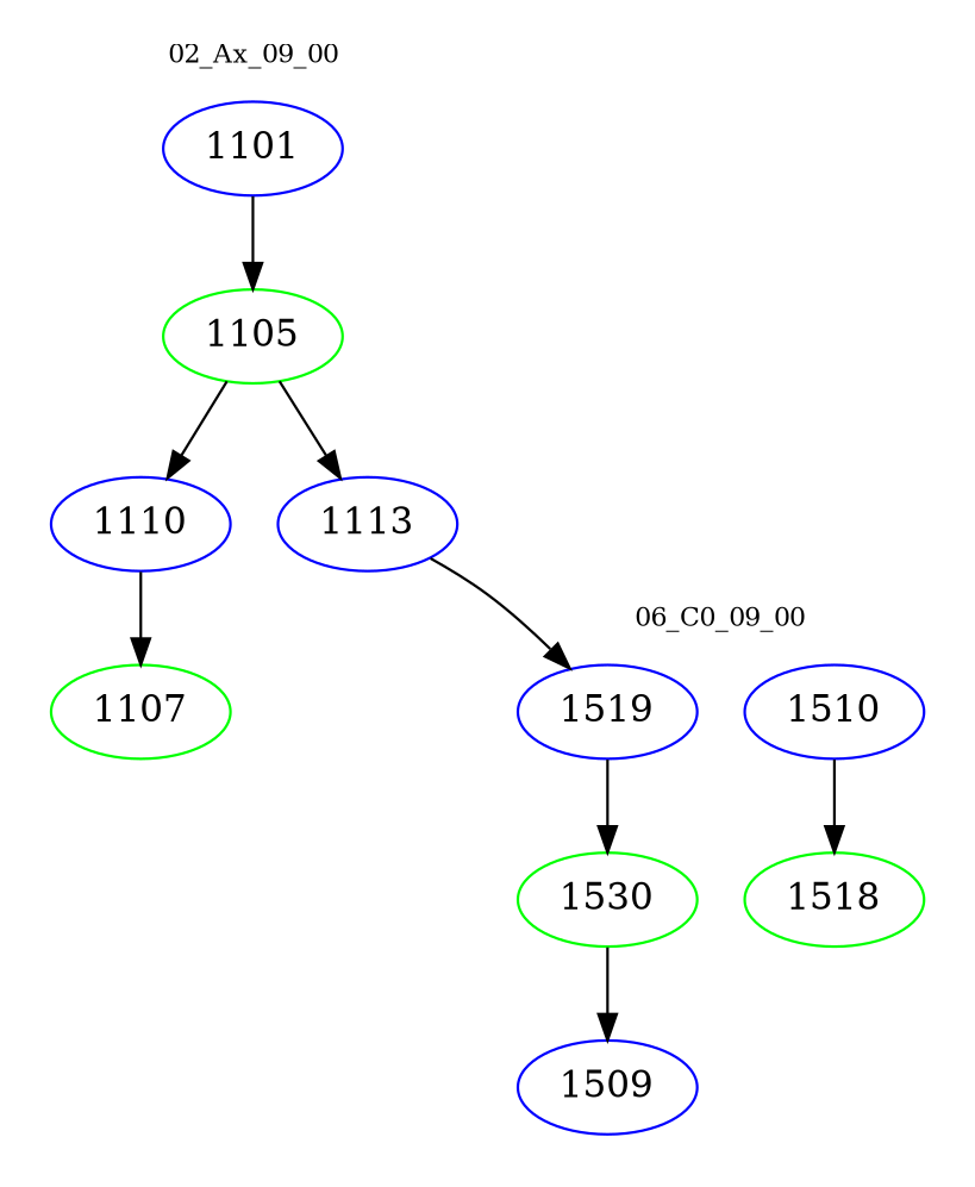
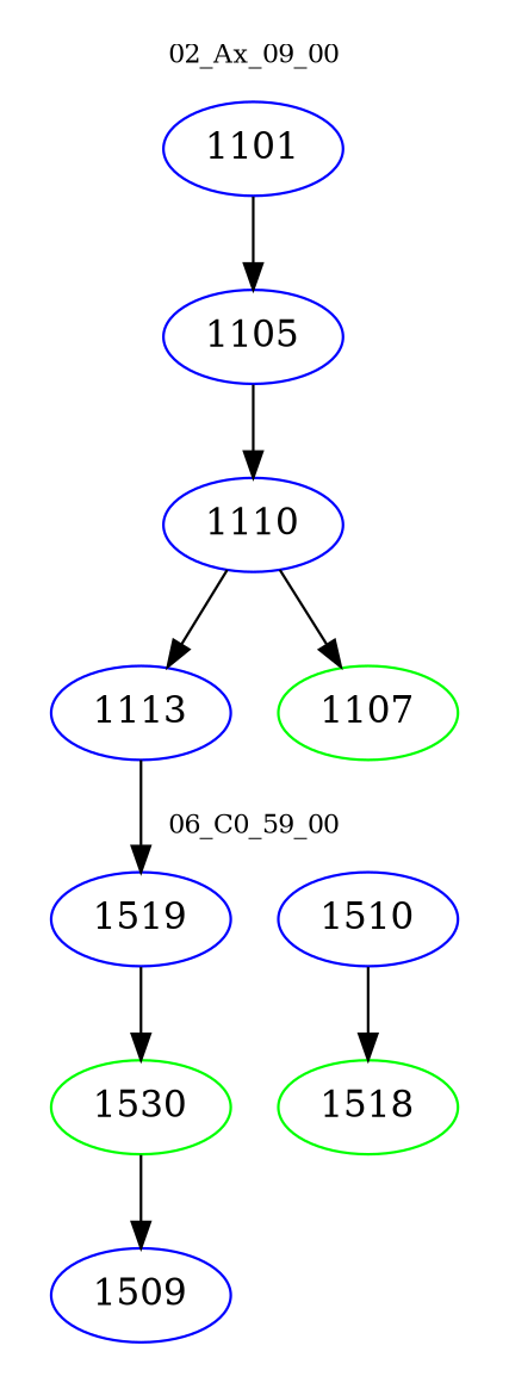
  digraph {
    node [color=blue]
    edge [color=black]
-   n1 [color=green label=1105]
+   n1 [label=1105]
    n2 [label=1101]
    n3 [label=1110]
    n4 [label=1113]
    n5 [color=green label=1107]
    n6 [label=1510]
    n7 [label=1509]
    n8 [label=1519]
    n9 [color=green label=1518]
    n10 [color=green label=1530]
    subgraph cluster_1 {
      color=white
      fontsize=10
      label="02_Ax_09_00"
      n1
      n2
      n3
      n4
      n5
    }
    subgraph cluster_2 {
      color=white
      fontsize=10
-     label="06_C0_09_00"
+     label="06_C0_59_00"
      n6
      n7
      n8
      n9
      n10
    }
    n1 -> n3
-   n1 -> n4
+   n3 -> n4
    n2 -> n1
    n3 -> n5
    n4 -> n8
    n6 -> n9
    n8 -> n10
    n10 -> n7
  }
